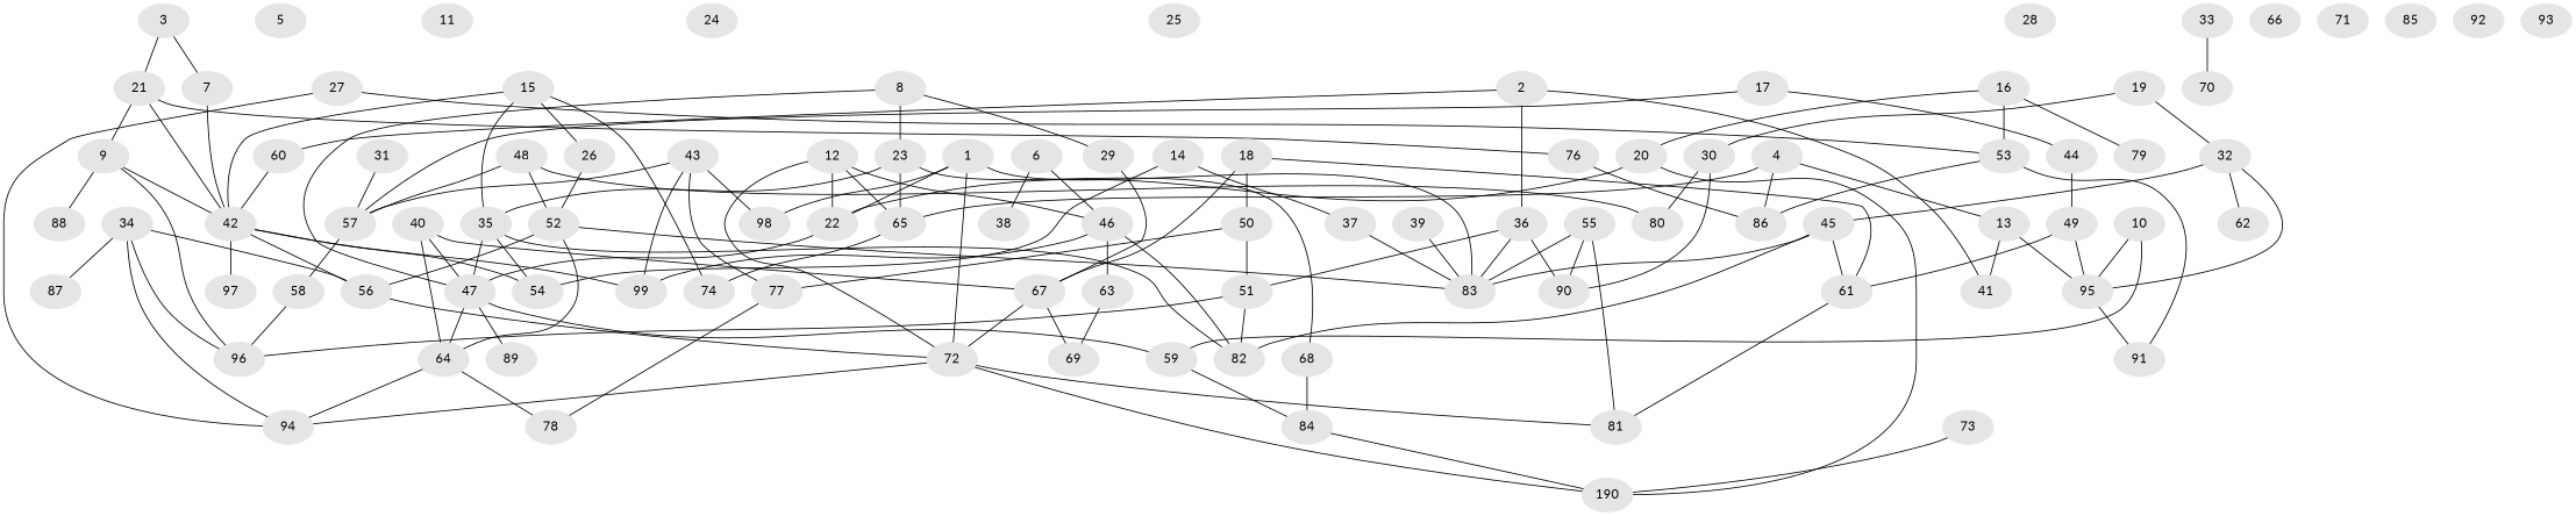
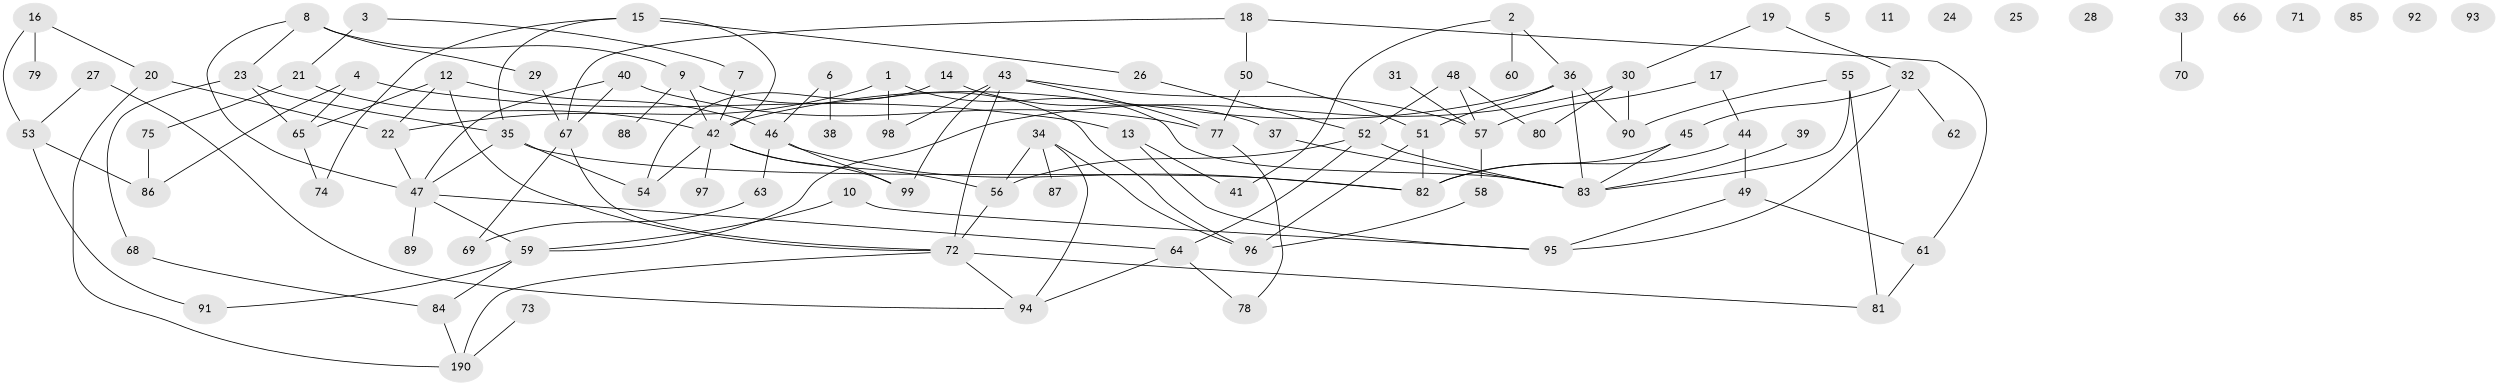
  graph {
    fontname=Lato
    node [color=gray90 fontname=Lato style=filled]
    edge [fontname=Lato]
    1
    22
    72
    83
    98
    47
    n7 [label=190]
    94
    81
    2
    36
    41
    60
    42
    90
    51
    3
    7
    21
-   76
+   76 [label=75]
    4
    13
    65
    86
    95
    74
    5
    6
    38
    46
    82
    99
    63
    54
    56
    97
    8
    9
    23
    29
    88
    96
    35
    68
    67
    59
    64
    89
    10
    91
    84
    11
    12
    14
    37
    15
    26
    52
    16
    20
    53
    79
    17
    44
    57
    49
    58
    18
    50
    61
    77
    69
    19
    30
    32
    80
    45
    62
    24
    25
    27
    28
    31
    33
    70
    34
    87
    39
    40
    78
    43
    48
    55
    66
    71
    73
    85
    92
    93
    1 -- 22
-   1 -- 72
+   43 -- 72
    1 -- 83
    1 -- 98
    22 -- 47
    72 -- n7
    72 -- 94
    72 -- 81
    47 -- 59
    47 -- 64
    47 -- 89
    2 -- 36
    2 -- 41
    2 -- 60
    36 -- 83
-   60 -- 42
+   36 -- 42
    36 -- 90
    36 -- 51
    42 -- 99
    42 -- 54
    42 -- 56
    42 -- 97
    51 -- 82
    51 -- 96
    3 -- 7
    3 -- 21
    7 -- 42
    21 -- 42
    21 -- 76
    76 -- 86
    4 -- 13
    4 -- 65
    4 -- 86
    13 -- 41
    13 -- 95
    65 -- 74
    6 -- 38
    6 -- 46
    46 -- 82
    46 -- 99
    46 -- 63
    63 -- 69
    56 -- 72
    8 -- 47
-   21 -- 9
+   8 -- 9
    8 -- 23
    8 -- 29
    9 -- 42
    9 -- 88
    9 -- 96
    23 -- 65
    23 -- 35
    23 -- 68
    29 -- 67
    35 -- 47
    35 -- 82
    35 -- 54
    68 -- 84
    67 -- 72
    67 -- 69
-   95 -- 91
+   59 -- 91
    59 -- 84
    64 -- 94
    64 -- 78
    10 -- 95
    10 -- 59
    84 -- n7
    12 -- 22
    12 -- 72
    12 -- 65
    12 -- 46
    14 -- 54
    14 -- 37
    37 -- 83
    15 -- 42
    15 -- 74
    15 -- 35
    15 -- 26
    26 -- 52
    52 -- 83
    52 -- 56
    52 -- 64
    16 -- 20
    16 -- 53
    16 -- 79
    20 -- 22
    20 -- n7
    53 -- 86
    53 -- 91
    17 -- 44
    17 -- 57
+   44 -- 82
    44 -- 49
    57 -- 58
    49 -- 95
    49 -- 61
    58 -- 96
    18 -- 67
    18 -- 50
    18 -- 61
    50 -- 51
    50 -- 77
    61 -- 81
    77 -- 78
    19 -- 30
    19 -- 32
    30 -- 90
+   30 -- 59
    30 -- 80
    32 -- 95
    32 -- 45
    32 -- 62
    45 -- 83
    45 -- 82
-   45 -- 61
    27 -- 94
    27 -- 53
    31 -- 57
    33 -- 70
    34 -- 94
    34 -- 56
    34 -- 96
    34 -- 87
    39 -- 83
    40 -- 47
    40 -- 67
-   40 -- 64
+   40 -- 77
    43 -- 98
    43 -- 99
    43 -- 57
    43 -- 77
    48 -- 52
    48 -- 57
    48 -- 80
    55 -- 83
    55 -- 81
    55 -- 90
    73 -- n7
  }
